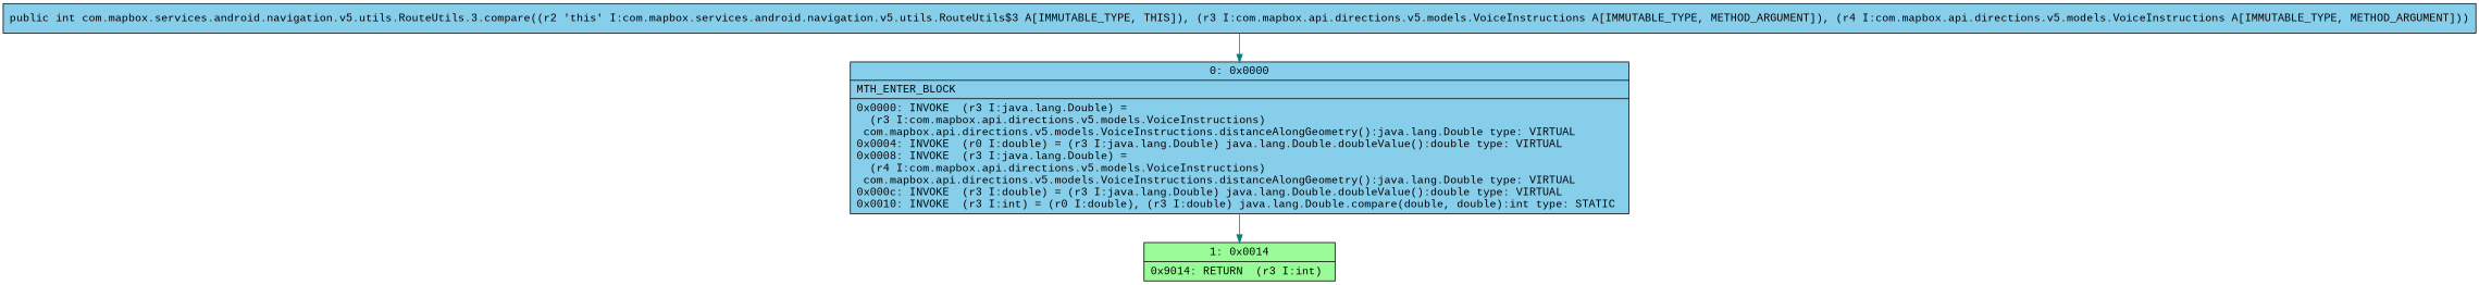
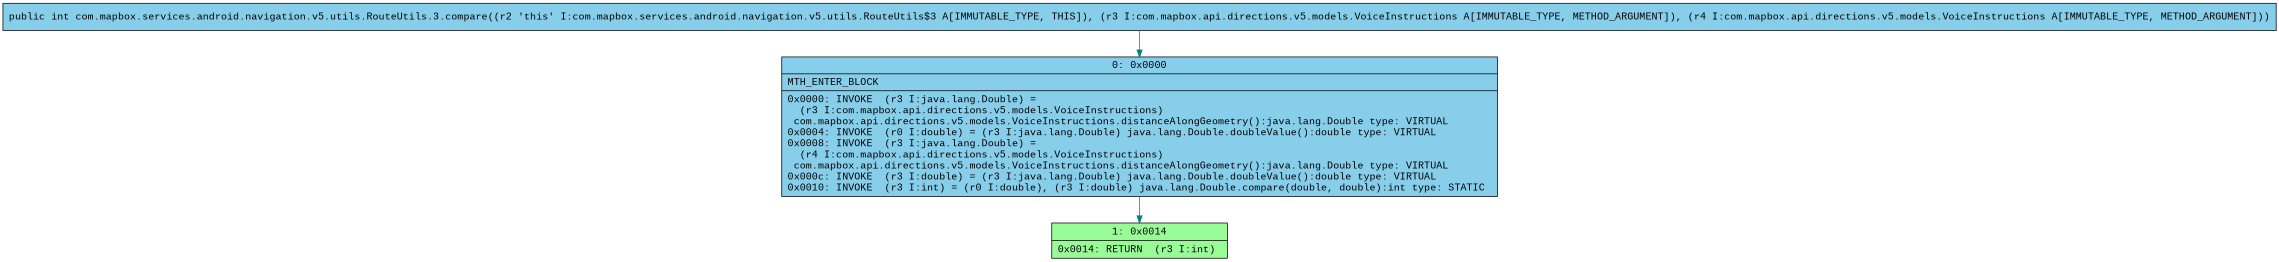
  digraph {
    fontname="Liberation Mono"
    node [shape=record style=filled fillcolor=skyblue fontname="Liberation Mono"]
    edge [color=teal fontname="Liberation Mono"]
    n1 [label="{0\:\ 0x0000|MTH_ENTER_BLOCK\l|0x0000: INVOKE  (r3 I:java.lang.Double) = \l  (r3 I:com.mapbox.api.directions.v5.models.VoiceInstructions)\l com.mapbox.api.directions.v5.models.VoiceInstructions.distanceAlongGeometry():java.lang.Double type: VIRTUAL \l0x0004: INVOKE  (r0 I:double) = (r3 I:java.lang.Double) java.lang.Double.doubleValue():double type: VIRTUAL \l0x0008: INVOKE  (r3 I:java.lang.Double) = \l  (r4 I:com.mapbox.api.directions.v5.models.VoiceInstructions)\l com.mapbox.api.directions.v5.models.VoiceInstructions.distanceAlongGeometry():java.lang.Double type: VIRTUAL \l0x000c: INVOKE  (r3 I:double) = (r3 I:java.lang.Double) java.lang.Double.doubleValue():double type: VIRTUAL \l0x0010: INVOKE  (r3 I:int) = (r0 I:double), (r3 I:double) java.lang.Double.compare(double, double):int type: STATIC \l}"]
-   n2 [label="{1\:\ 0x0014|0x9014: RETURN  (r3 I:int) \l}" fillcolor=palegreen]
+   n2 [label="{1\:\ 0x0014|0x0014: RETURN  (r3 I:int) \l}" fillcolor=palegreen]
    n3 [label="{public int com.mapbox.services.android.navigation.v5.utils.RouteUtils.3.compare((r2 'this' I:com.mapbox.services.android.navigation.v5.utils.RouteUtils$3 A[IMMUTABLE_TYPE, THIS]), (r3 I:com.mapbox.api.directions.v5.models.VoiceInstructions A[IMMUTABLE_TYPE, METHOD_ARGUMENT]), (r4 I:com.mapbox.api.directions.v5.models.VoiceInstructions A[IMMUTABLE_TYPE, METHOD_ARGUMENT])) }"]
    n1 -> n2
    n3 -> n1
  }
